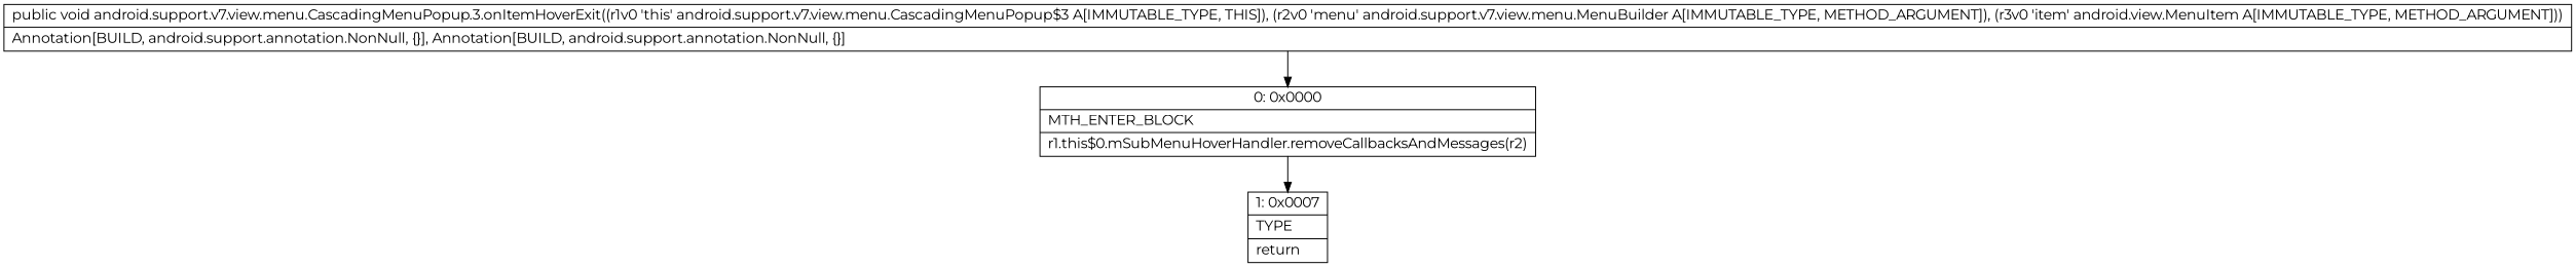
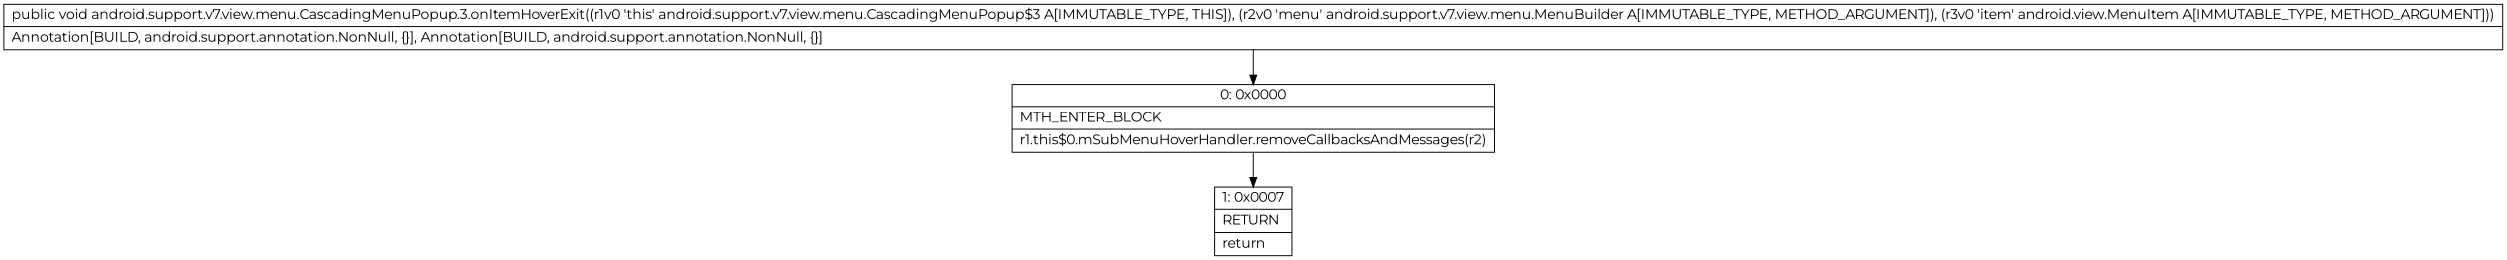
  digraph {
    fontname=Montserrat
    node [shape=record fontname=Montserrat]
    edge [fontname=Montserrat]
    n1 [label="{0\:\ 0x0000|MTH_ENTER_BLOCK\l|r1.this$0.mSubMenuHoverHandler.removeCallbacksAndMessages(r2)\l}"]
-   n2 [label="{1\:\ 0x0007|TYPE\l|return\l}"]
+   n2 [label="{1\:\ 0x0007|RETURN\l|return\l}"]
    n3 [label="{public void android.support.v7.view.menu.CascadingMenuPopup.3.onItemHoverExit((r1v0 'this' android.support.v7.view.menu.CascadingMenuPopup$3 A[IMMUTABLE_TYPE, THIS]), (r2v0 'menu' android.support.v7.view.menu.MenuBuilder A[IMMUTABLE_TYPE, METHOD_ARGUMENT]), (r3v0 'item' android.view.MenuItem A[IMMUTABLE_TYPE, METHOD_ARGUMENT]))  | Annotation[BUILD, android.support.annotation.NonNull, \{\}], Annotation[BUILD, android.support.annotation.NonNull, \{\}]\l}"]
    n1 -> n2
    n3 -> n1
  }
